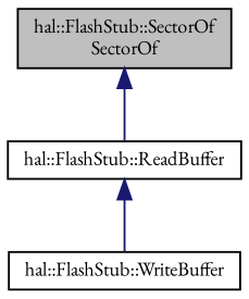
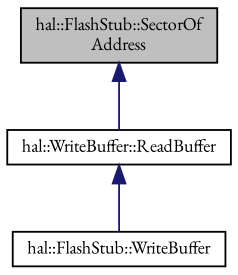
  digraph {
    fontname="EB Garamond"
    rankdir=TB
    node [color=black fillcolor=white fontname="EB Garamond" fontsize=10 shape=record style=filled]
    edge [color=midnightblue dir=back fontname="EB Garamond" fontsize=10 labelfontname=Helvetica labelfontsize=10 style=solid]
-   n1 [fillcolor=grey75 fontcolor=black height=0.2 label="hal::FlashStub::SectorOf\lSectorOf" width=0.4]
-   n2 [height=0.2 label="hal::FlashStub::ReadBuffer" width=0.4]
+   n1 [fillcolor=grey75 fontcolor=black height=0.2 label="hal::FlashStub::SectorOf\lAddress" width=0.4]
+   n2 [height=0.2 label="hal::WriteBuffer::ReadBuffer" width=0.4]
    n3 [height=0.2 label="hal::FlashStub::WriteBuffer" width=0.4]
    n1 -> n2
    n2 -> n3
  }
